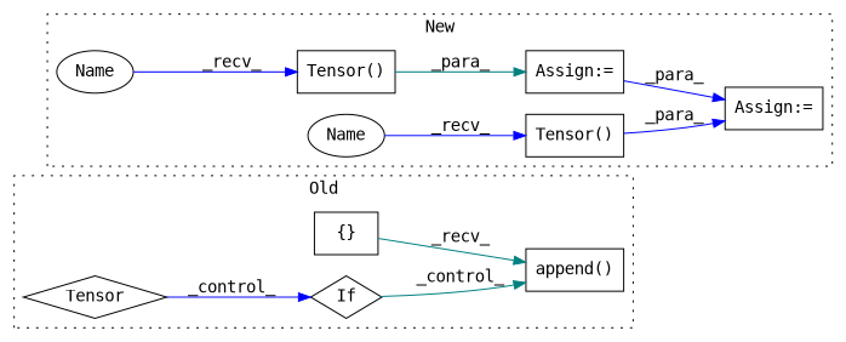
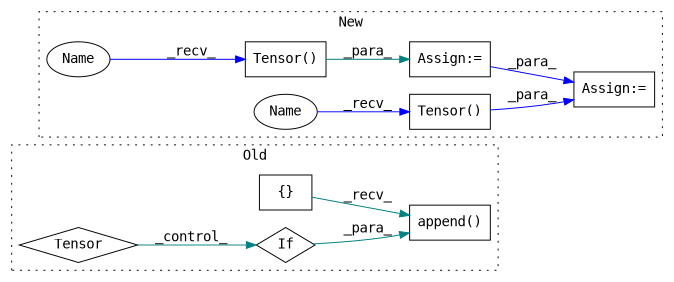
  digraph {
    fontname="DejaVu Sans Mono"
    rankdir=LR
    node [a=75 fontname="DejaVu Sans Mono" l=3 shape=box]
    edge [color=blue fontname="DejaVu Sans Mono"]
    n1 [l="20,1" label="append()" s="3279,3330"]
    n2 [a=96 label=If s=3063 shape=diamond]
    n3 [a=59 l="2,1" label="{}" s="2807,2807"]
    n4 [a=107 l="4,15" label=Tensor s="2845,2885" shape=diamond]
    n5 [l="13,1" label="Tensor()" s="2797,2831"]
    n6 [l="13,1" label="Tensor()" s="2868,2911"]
    n7 [a=68 label="Assign:=" s=2865]
    n8 [a=68 l=21 label="Assign:=" s=2951]
    n9 [a=87 l=5 label=Name s=2868 shape=ellipse]
    n10 [a=87 l=5 label=Name s=2797 shape=ellipse]
    subgraph cluster_1 {
      label=Old
      style=dotted
      n1
      n2
      n3
      n4
    }
    subgraph cluster_2 {
      label=New
      style=dotted
      n5
      n6
      n7
      n8
      n9
      n10
    }
-   n2 -> n1 [color=teal label=_control_]
+   n2 -> n1 [color=teal label=_para_]
    n3 -> n1 [color=teal label=_recv_]
-   n4 -> n2 [label=_control_]
+   n4 -> n2 [color=teal label=_control_]
    n5 -> n8 [label=_para_]
    n6 -> n7 [color=teal label=_para_]
    n7 -> n8 [label=_para_]
    n9 -> n6 [label=_recv_]
    n10 -> n5 [label=_recv_]
  }
